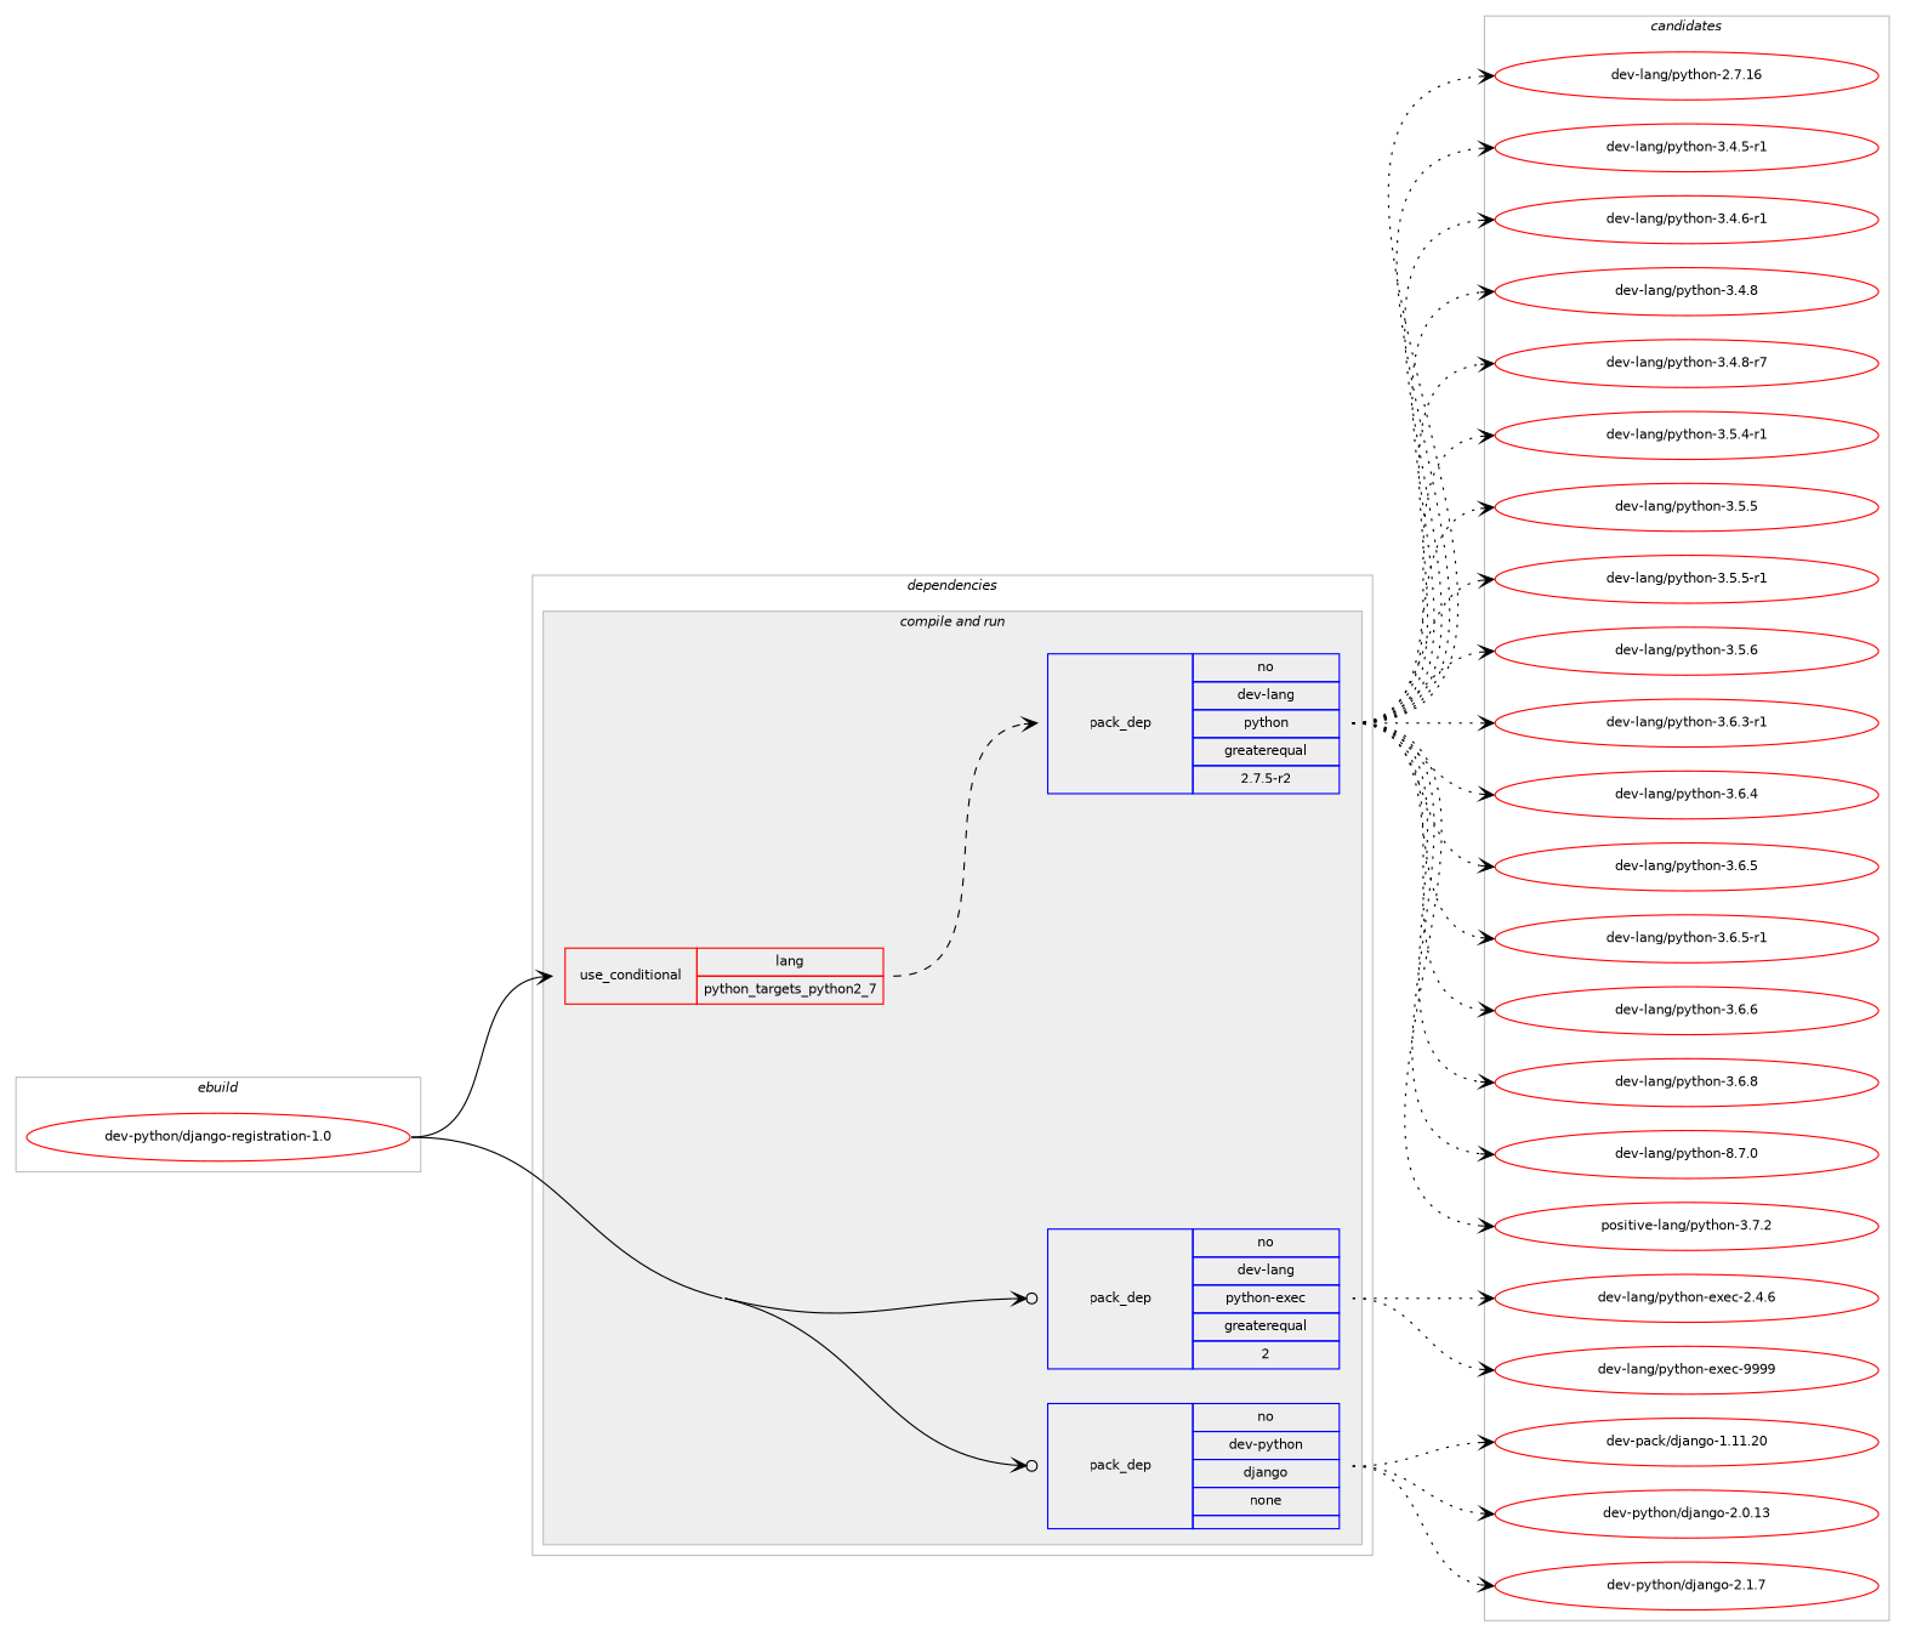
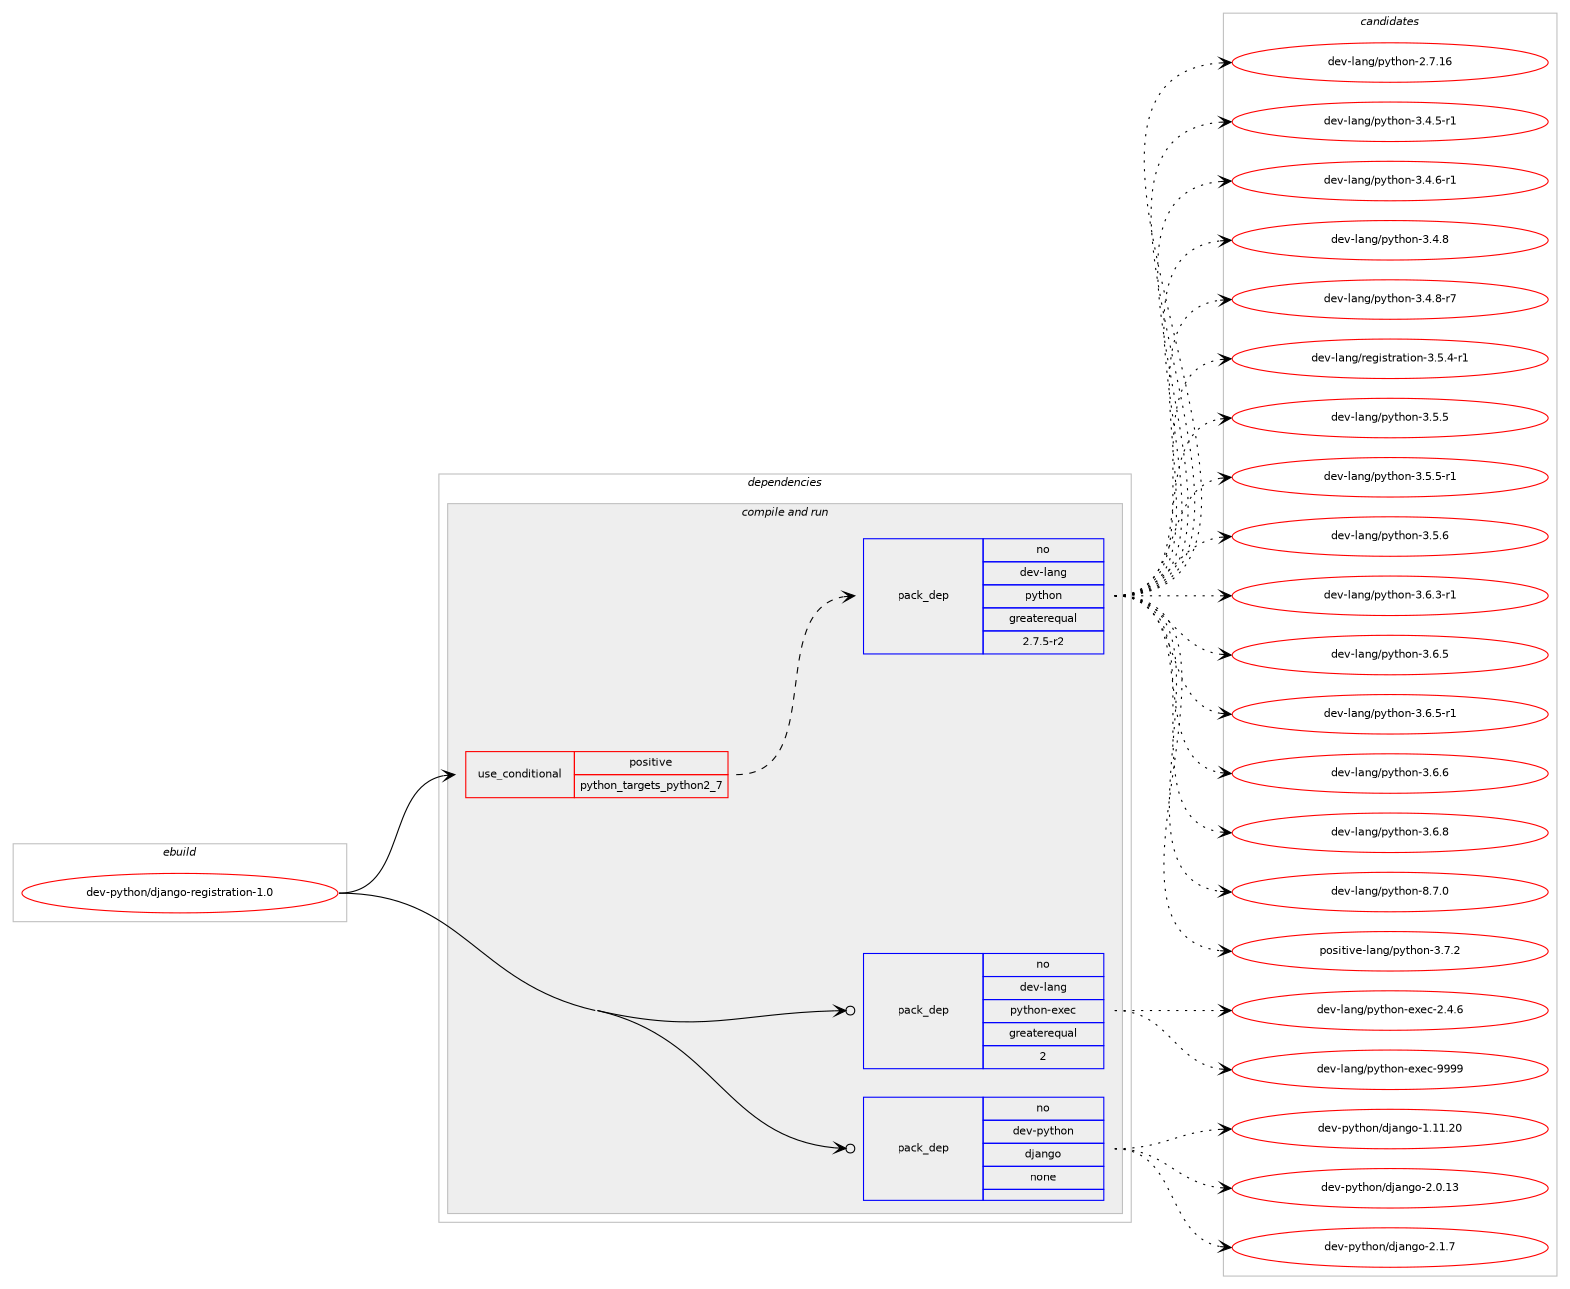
  digraph {
    compound=true
    concentrate=true
    fontname=Helvetica
    fontsize=10
    newrank=true
    rankdir=LR
    ranksep=1.5
    node [color=red fontname=Helvetica fontsize=10]
    edge [arrowhead=vee headport=w style=dotted tailport=e weight=100]
    n1 [label="dev-python/django-registration-1.0" width=4]
    n2 [color=blue label=<<TABLE BORDER="0" CELLBORDER="1" CELLSPACING="0" CELLPADDING="4" WIDTH="220"><TR><TD ROWSPAN="6" CELLPADDING="30">pack_dep</TD></TR><TR><TD WIDTH="110">no</TD></TR><TR><TD>dev-lang</TD></TR><TR><TD>python</TD></TR><TR><TD>greaterequal</TD></TR><TR><TD>2.7.5-r2</TD></TR></TABLE>> shape=none]
-   n3 [label=<<TABLE BORDER="0" CELLBORDER="1" CELLSPACING="0" CELLPADDING="4"><TR><TD ROWSPAN="3" CELLPADDING="10">use_conditional</TD></TR><TR><TD>lang</TD></TR><TR><TD>python_targets_python2_7</TD></TR></TABLE>> shape=none]
+   n3 [label=<<TABLE BORDER="0" CELLBORDER="1" CELLSPACING="0" CELLPADDING="4"><TR><TD ROWSPAN="3" CELLPADDING="10">use_conditional</TD></TR><TR><TD>positive</TD></TR><TR><TD>python_targets_python2_7</TD></TR></TABLE>> shape=none]
    n4 [color=blue label=<<TABLE BORDER="0" CELLBORDER="1" CELLSPACING="0" CELLPADDING="4" WIDTH="220"><TR><TD ROWSPAN="6" CELLPADDING="30">pack_dep</TD></TR><TR><TD WIDTH="110">no</TD></TR><TR><TD>dev-lang</TD></TR><TR><TD>python-exec</TD></TR><TR><TD>greaterequal</TD></TR><TR><TD>2</TD></TR></TABLE>> shape=none]
    n5 [color=blue label=<<TABLE BORDER="0" CELLBORDER="1" CELLSPACING="0" CELLPADDING="4" WIDTH="220"><TR><TD ROWSPAN="6" CELLPADDING="30">pack_dep</TD></TR><TR><TD WIDTH="110">no</TD></TR><TR><TD>dev-python</TD></TR><TR><TD>django</TD></TR><TR><TD>none</TD></TR><TR><TD></TD></TR></TABLE>> shape=none]
    n6 [label="dev-lang/python-2.7.16" width=4]
    n7 [label="dev-lang/python-3.4.5-r1" width=4]
    n8 [label="dev-lang/python-3.4.6-r1" width=4]
    n9 [label="dev-lang/python-3.4.8" width=4]
    n10 [label="dev-lang/python-3.4.8-r7" width=4]
-   n11 [label="dev-lang/python-3.5.4-r1" width=4]
+   n11 [label="dev-lang/registration-3.5.4-r1" width=4]
    n12 [label="dev-lang/python-3.5.5" width=4]
    n13 [label="dev-lang/python-3.5.5-r1" width=4]
    n14 [label="dev-lang/python-3.5.6" width=4]
    n15 [label="dev-lang/python-3.6.3-r1" width=4]
-   n16 [label="dev-lang/python-3.6.4" width=4]
    n17 [label="dev-lang/python-3.6.5" width=4]
    n18 [label="dev-lang/python-3.6.5-r1" width=4]
    n19 [label="dev-lang/python-3.6.6" width=4]
    n20 [label="dev-lang/python-3.6.8" width=4]
    n21 [label="dev-lang/python-8.7.0" width=4]
    n22 [label="positive-lang/python-3.7.2" width=4]
    n23 [label="dev-lang/python-exec-2.4.6" width=4]
    n24 [label="dev-lang/python-exec-9999" width=4]
-   n25 [label="dev-pack/django-1.11.20" width=4]
+   n25 [label="dev-python/django-1.11.20" width=4]
    n26 [label="dev-python/django-2.0.13" width=4]
    n27 [label="dev-python/django-2.1.7" width=4]
    subgraph cluster_1 {
      color=gray
      label=<<i>ebuild</i>>
      rank=same
      n1
    }
    subgraph cluster_2 {
      color=gray
      label=<<i>dependencies</i>>
      subgraph cluster_3 {
        color=gray
        fillcolor="#eeeeee"
        label=<<i>compile</i>>
        style=filled
      }
      subgraph cluster_4 {
        color=gray
        fillcolor="#eeeeee"
        label=<<i>compile and run</i>>
        style=filled
        subgraph sub_5 {
          color=gray
          fillcolor="#eeeeee"
          label=<<i>compile and run</i>>
          style=filled
          n3
          subgraph sub_6 {
            color=gray
            fillcolor="#eeeeee"
            label=<<i>compile and run</i>>
            style=filled
            n2
          }
        }
        subgraph sub_7 {
          color=gray
          fillcolor="#eeeeee"
          label=<<i>compile and run</i>>
          style=filled
          n4
        }
        subgraph sub_8 {
          color=gray
          fillcolor="#eeeeee"
          label=<<i>compile and run</i>>
          style=filled
          n5
        }
      }
      subgraph cluster_9 {
        color=gray
        fillcolor="#eeeeee"
        label=<<i>run</i>>
        style=filled
      }
    }
    subgraph cluster_10 {
      color=gray
      label=<<i>candidates</i>>
      rank=same
      subgraph sub_11 {
        color=black
        label=<<i>candidates</i>>
        nodesep=1
        rank=same
        n6
        n7
        n8
        n9
        n10
        n11
        n12
        n13
        n14
        n15
-       n16
        n17
        n18
        n19
        n20
        n21
        n22
      }
      subgraph sub_12 {
        color=black
        label=<<i>candidates</i>>
        nodesep=1
        rank=same
        n23
        n24
      }
      subgraph sub_13 {
        color=black
        label=<<i>candidates</i>>
        nodesep=1
        rank=same
        n25
        n26
        n27
      }
    }
    n1 -> n3 [style=solid weight=20]
    n1 -> n4 [arrowhead=odotvee style=solid weight=20]
    n1 -> n5 [arrowhead=odotvee style=solid weight=20]
    n2 -> n6
    n2 -> n7
    n2 -> n8
    n2 -> n9
    n2 -> n10
    n2 -> n11
    n2 -> n12
    n2 -> n13
    n2 -> n14
    n2 -> n15
-   n2 -> n16
    n2 -> n17
    n2 -> n18
    n2 -> n19
    n2 -> n20
    n2 -> n21
    n2 -> n22
    n3 -> n2 [style=dashed weight=20]
    n4 -> n23
    n4 -> n24
    n5 -> n25
    n5 -> n26
    n5 -> n27
  }
